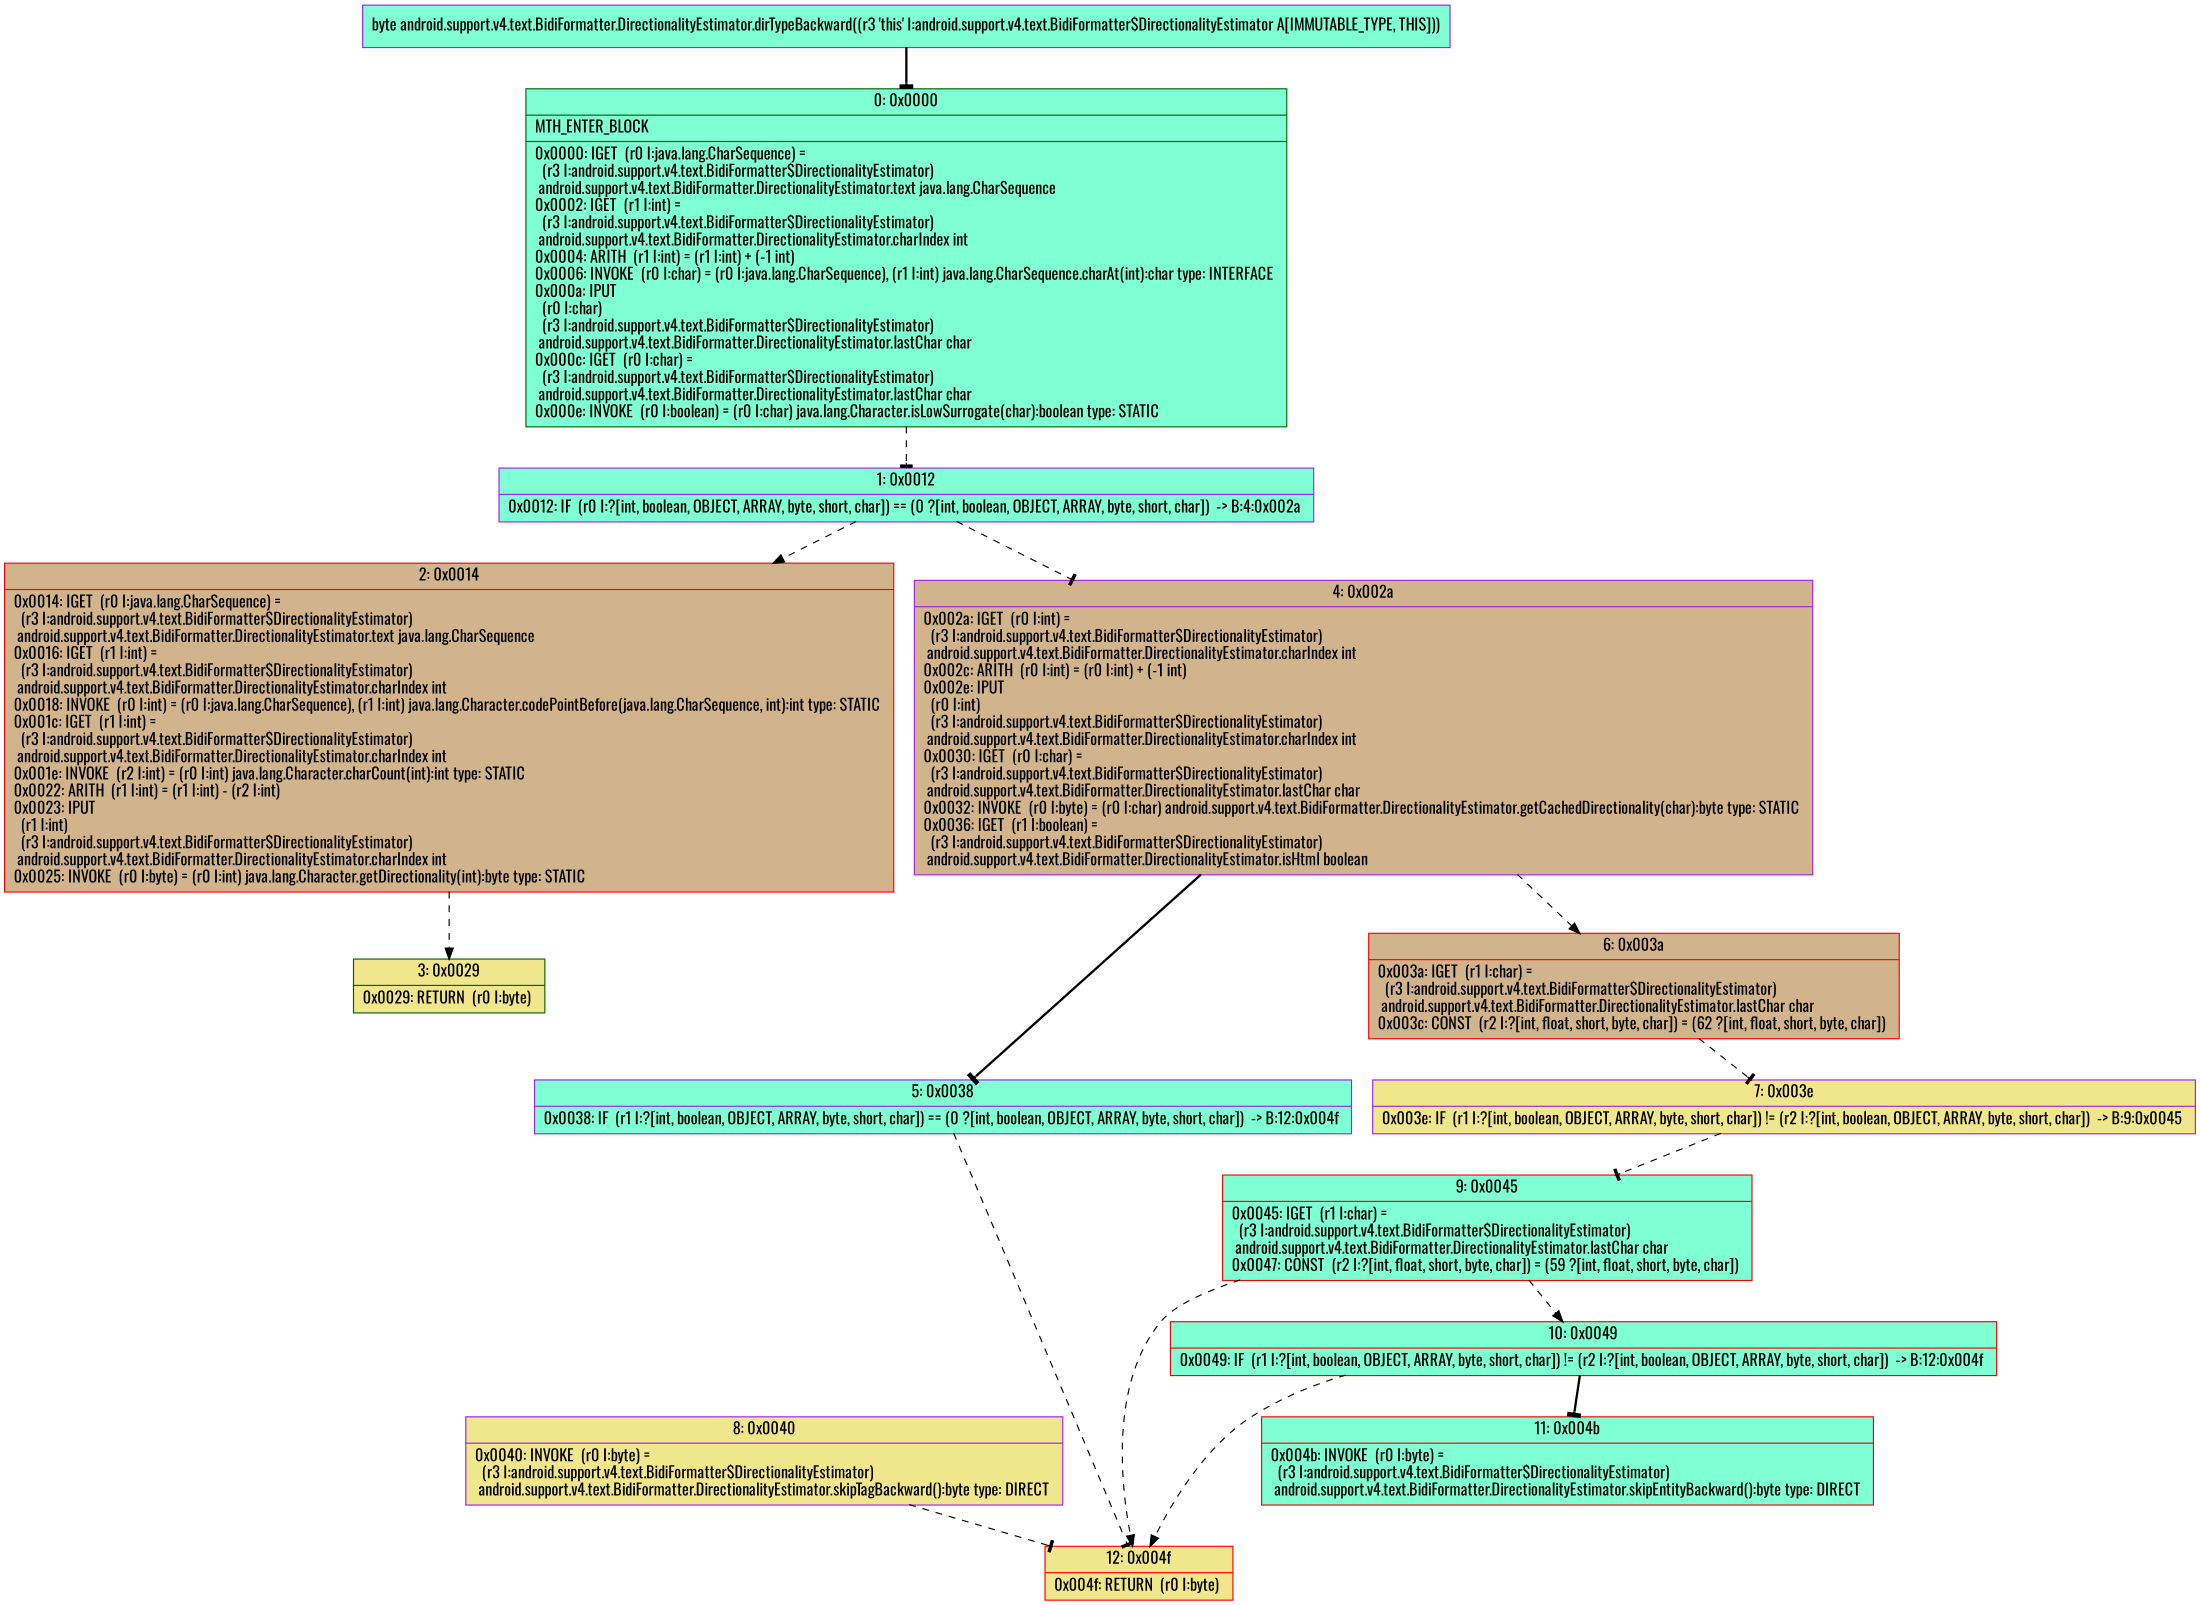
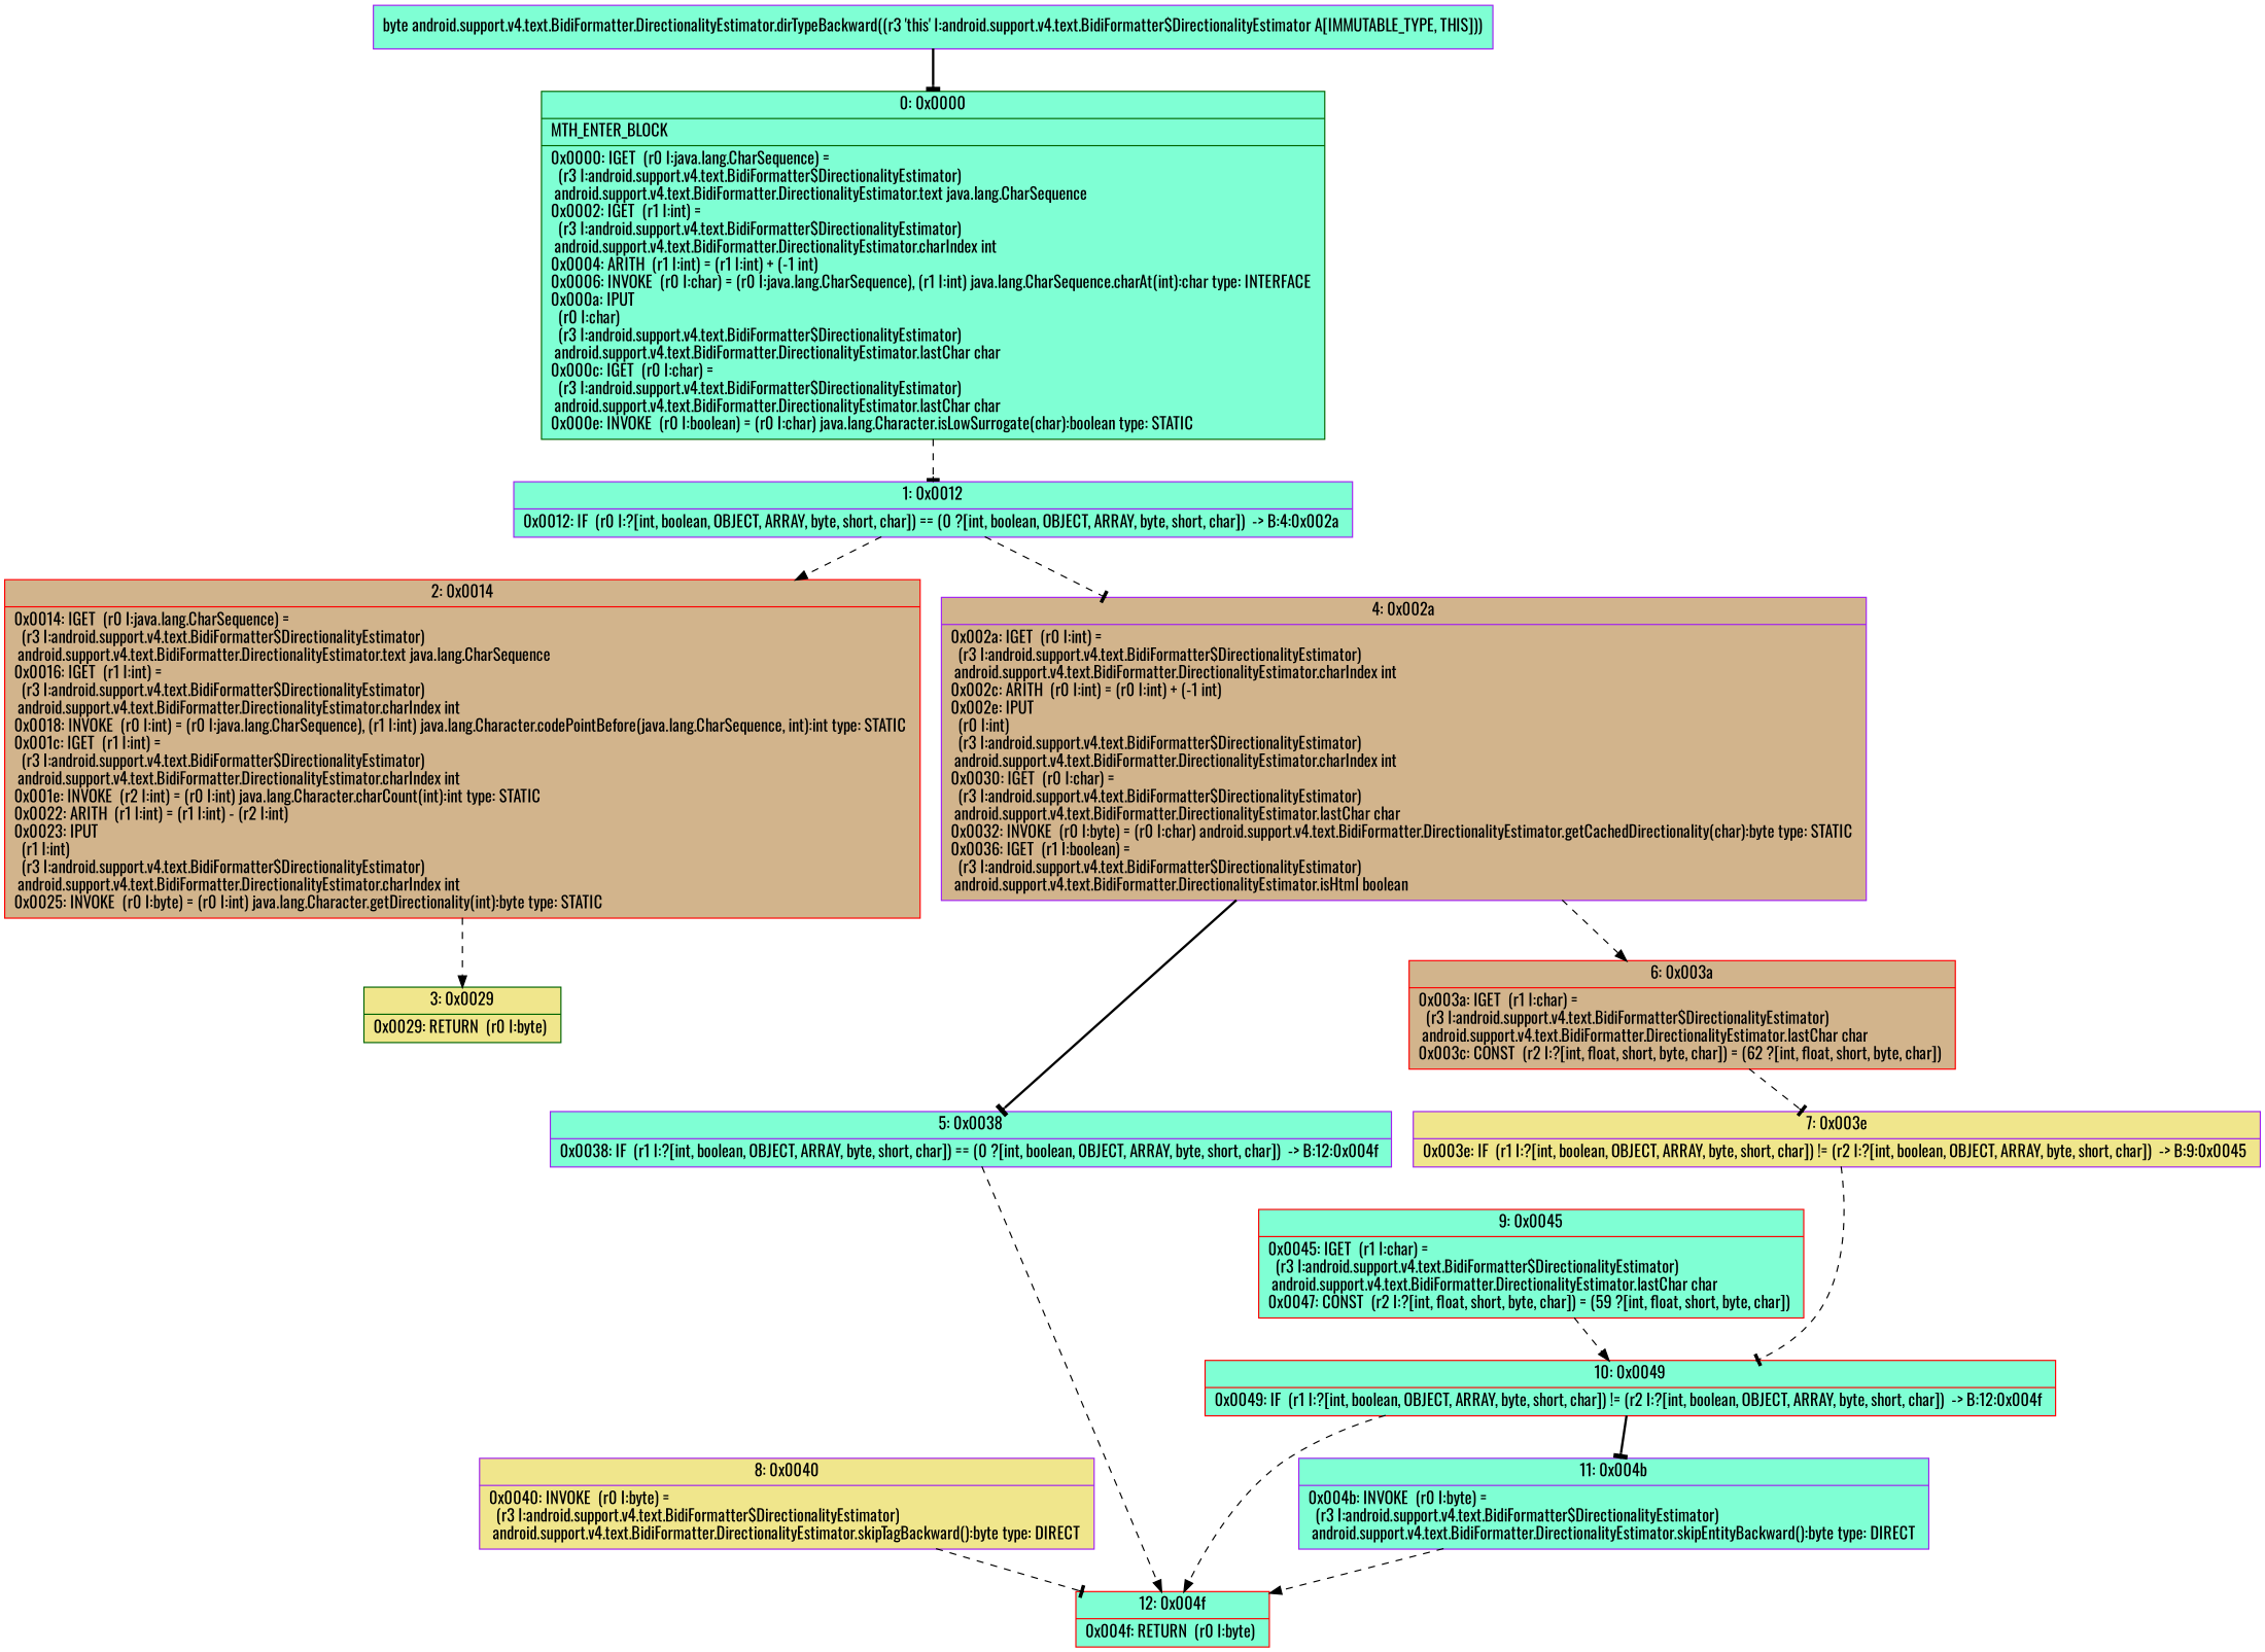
  digraph {
    fontname=Oswald
    node [color=purple fillcolor=aquamarine fontname=Oswald shape=record style=filled]
    edge [arrowhead=tee fontname=Oswald style=dashed]
    n1 [color=darkgreen label="{0\:\ 0x0000|MTH_ENTER_BLOCK\l|0x0000: IGET  (r0 I:java.lang.CharSequence) = \l  (r3 I:android.support.v4.text.BidiFormatter$DirectionalityEstimator)\l android.support.v4.text.BidiFormatter.DirectionalityEstimator.text java.lang.CharSequence \l0x0002: IGET  (r1 I:int) = \l  (r3 I:android.support.v4.text.BidiFormatter$DirectionalityEstimator)\l android.support.v4.text.BidiFormatter.DirectionalityEstimator.charIndex int \l0x0004: ARITH  (r1 I:int) = (r1 I:int) + (\-1 int) \l0x0006: INVOKE  (r0 I:char) = (r0 I:java.lang.CharSequence), (r1 I:int) java.lang.CharSequence.charAt(int):char type: INTERFACE \l0x000a: IPUT  \l  (r0 I:char)\l  (r3 I:android.support.v4.text.BidiFormatter$DirectionalityEstimator)\l android.support.v4.text.BidiFormatter.DirectionalityEstimator.lastChar char \l0x000c: IGET  (r0 I:char) = \l  (r3 I:android.support.v4.text.BidiFormatter$DirectionalityEstimator)\l android.support.v4.text.BidiFormatter.DirectionalityEstimator.lastChar char \l0x000e: INVOKE  (r0 I:boolean) = (r0 I:char) java.lang.Character.isLowSurrogate(char):boolean type: STATIC \l}"]
    n2 [label="{1\:\ 0x0012|0x0012: IF  (r0 I:?[int, boolean, OBJECT, ARRAY, byte, short, char]) == (0 ?[int, boolean, OBJECT, ARRAY, byte, short, char])  \-\> B:4:0x002a \l}"]
    n3 [color=red fillcolor=tan label="{2\:\ 0x0014|0x0014: IGET  (r0 I:java.lang.CharSequence) = \l  (r3 I:android.support.v4.text.BidiFormatter$DirectionalityEstimator)\l android.support.v4.text.BidiFormatter.DirectionalityEstimator.text java.lang.CharSequence \l0x0016: IGET  (r1 I:int) = \l  (r3 I:android.support.v4.text.BidiFormatter$DirectionalityEstimator)\l android.support.v4.text.BidiFormatter.DirectionalityEstimator.charIndex int \l0x0018: INVOKE  (r0 I:int) = (r0 I:java.lang.CharSequence), (r1 I:int) java.lang.Character.codePointBefore(java.lang.CharSequence, int):int type: STATIC \l0x001c: IGET  (r1 I:int) = \l  (r3 I:android.support.v4.text.BidiFormatter$DirectionalityEstimator)\l android.support.v4.text.BidiFormatter.DirectionalityEstimator.charIndex int \l0x001e: INVOKE  (r2 I:int) = (r0 I:int) java.lang.Character.charCount(int):int type: STATIC \l0x0022: ARITH  (r1 I:int) = (r1 I:int) \- (r2 I:int) \l0x0023: IPUT  \l  (r1 I:int)\l  (r3 I:android.support.v4.text.BidiFormatter$DirectionalityEstimator)\l android.support.v4.text.BidiFormatter.DirectionalityEstimator.charIndex int \l0x0025: INVOKE  (r0 I:byte) = (r0 I:int) java.lang.Character.getDirectionality(int):byte type: STATIC \l}"]
    n4 [fillcolor=tan label="{4\:\ 0x002a|0x002a: IGET  (r0 I:int) = \l  (r3 I:android.support.v4.text.BidiFormatter$DirectionalityEstimator)\l android.support.v4.text.BidiFormatter.DirectionalityEstimator.charIndex int \l0x002c: ARITH  (r0 I:int) = (r0 I:int) + (\-1 int) \l0x002e: IPUT  \l  (r0 I:int)\l  (r3 I:android.support.v4.text.BidiFormatter$DirectionalityEstimator)\l android.support.v4.text.BidiFormatter.DirectionalityEstimator.charIndex int \l0x0030: IGET  (r0 I:char) = \l  (r3 I:android.support.v4.text.BidiFormatter$DirectionalityEstimator)\l android.support.v4.text.BidiFormatter.DirectionalityEstimator.lastChar char \l0x0032: INVOKE  (r0 I:byte) = (r0 I:char) android.support.v4.text.BidiFormatter.DirectionalityEstimator.getCachedDirectionality(char):byte type: STATIC \l0x0036: IGET  (r1 I:boolean) = \l  (r3 I:android.support.v4.text.BidiFormatter$DirectionalityEstimator)\l android.support.v4.text.BidiFormatter.DirectionalityEstimator.isHtml boolean \l}"]
    n5 [color=darkgreen fillcolor=khaki label="{3\:\ 0x0029|0x0029: RETURN  (r0 I:byte) \l}"]
    n6 [label="{5\:\ 0x0038|0x0038: IF  (r1 I:?[int, boolean, OBJECT, ARRAY, byte, short, char]) == (0 ?[int, boolean, OBJECT, ARRAY, byte, short, char])  \-\> B:12:0x004f \l}"]
    n7 [color=red fillcolor=tan label="{6\:\ 0x003a|0x003a: IGET  (r1 I:char) = \l  (r3 I:android.support.v4.text.BidiFormatter$DirectionalityEstimator)\l android.support.v4.text.BidiFormatter.DirectionalityEstimator.lastChar char \l0x003c: CONST  (r2 I:?[int, float, short, byte, char]) = (62 ?[int, float, short, byte, char]) \l}"]
-   n8 [color=red fillcolor=khaki label="{12\:\ 0x004f|0x004f: RETURN  (r0 I:byte) \l}"]
+   n8 [color=red label="{12\:\ 0x004f|0x004f: RETURN  (r0 I:byte) \l}"]
    n9 [fillcolor=khaki label="{7\:\ 0x003e|0x003e: IF  (r1 I:?[int, boolean, OBJECT, ARRAY, byte, short, char]) != (r2 I:?[int, boolean, OBJECT, ARRAY, byte, short, char])  \-\> B:9:0x0045 \l}"]
    n10 [color=red label="{9\:\ 0x0045|0x0045: IGET  (r1 I:char) = \l  (r3 I:android.support.v4.text.BidiFormatter$DirectionalityEstimator)\l android.support.v4.text.BidiFormatter.DirectionalityEstimator.lastChar char \l0x0047: CONST  (r2 I:?[int, float, short, byte, char]) = (59 ?[int, float, short, byte, char]) \l}"]
    n11 [fillcolor=khaki label="{8\:\ 0x0040|0x0040: INVOKE  (r0 I:byte) = \l  (r3 I:android.support.v4.text.BidiFormatter$DirectionalityEstimator)\l android.support.v4.text.BidiFormatter.DirectionalityEstimator.skipTagBackward():byte type: DIRECT \l}"]
    n12 [color=red label="{10\:\ 0x0049|0x0049: IF  (r1 I:?[int, boolean, OBJECT, ARRAY, byte, short, char]) != (r2 I:?[int, boolean, OBJECT, ARRAY, byte, short, char])  \-\> B:12:0x004f \l}"]
-   n13 [color=red label="{11\:\ 0x004b|0x004b: INVOKE  (r0 I:byte) = \l  (r3 I:android.support.v4.text.BidiFormatter$DirectionalityEstimator)\l android.support.v4.text.BidiFormatter.DirectionalityEstimator.skipEntityBackward():byte type: DIRECT \l}"]
+   n13 [label="{11\:\ 0x004b|0x004b: INVOKE  (r0 I:byte) = \l  (r3 I:android.support.v4.text.BidiFormatter$DirectionalityEstimator)\l android.support.v4.text.BidiFormatter.DirectionalityEstimator.skipEntityBackward():byte type: DIRECT \l}"]
    n14 [label="{byte android.support.v4.text.BidiFormatter.DirectionalityEstimator.dirTypeBackward((r3 'this' I:android.support.v4.text.BidiFormatter$DirectionalityEstimator A[IMMUTABLE_TYPE, THIS])) }"]
    n1 -> n2
    n2 -> n3 [arrowhead=normal]
    n2 -> n4
    n3 -> n5 [arrowhead=normal]
    n4 -> n6 [style=bold]
    n4 -> n7 [arrowhead=normal]
-   n6 -> n8
+   n6 -> n8 [arrowhead=normal]
    n7 -> n9
-   n9 -> n10
+   n9 -> n12
    n10 -> n12 [arrowhead=normal]
    n11 -> n8
    n12 -> n8 [arrowhead=normal]
    n12 -> n13 [style=bold]
-   n10 -> n8 [arrowhead=normal]
+   n13 -> n8 [arrowhead=normal]
    n14 -> n1 [style=bold]
  }
